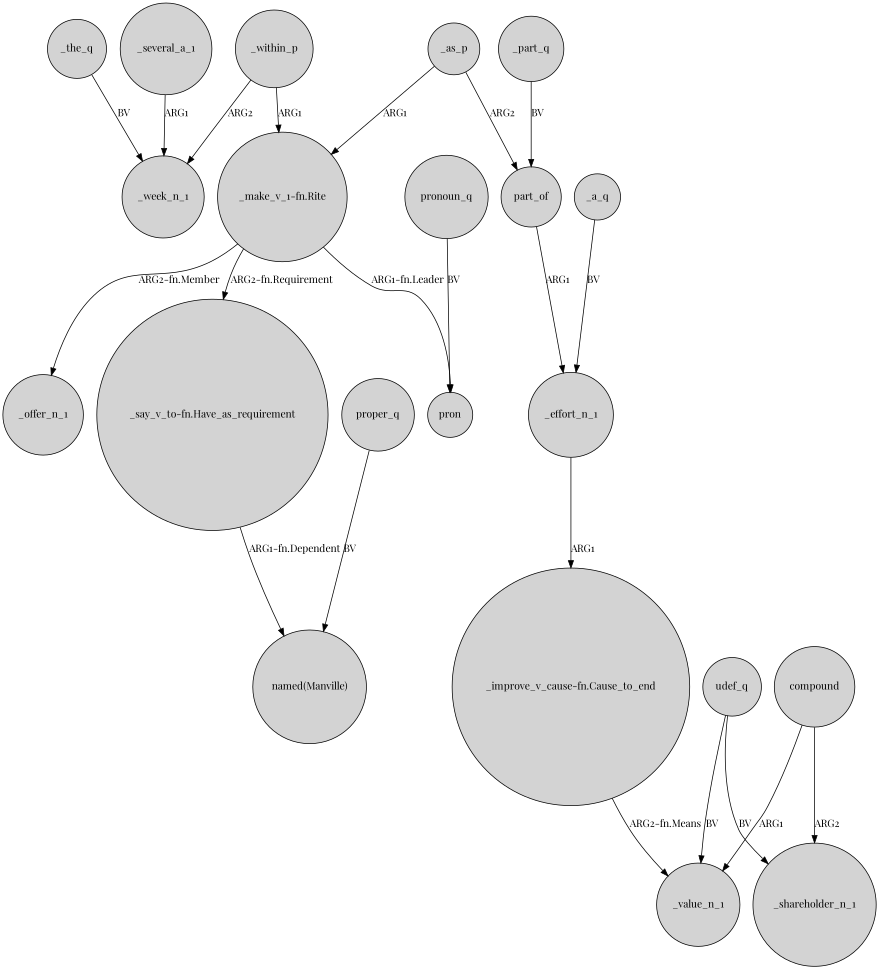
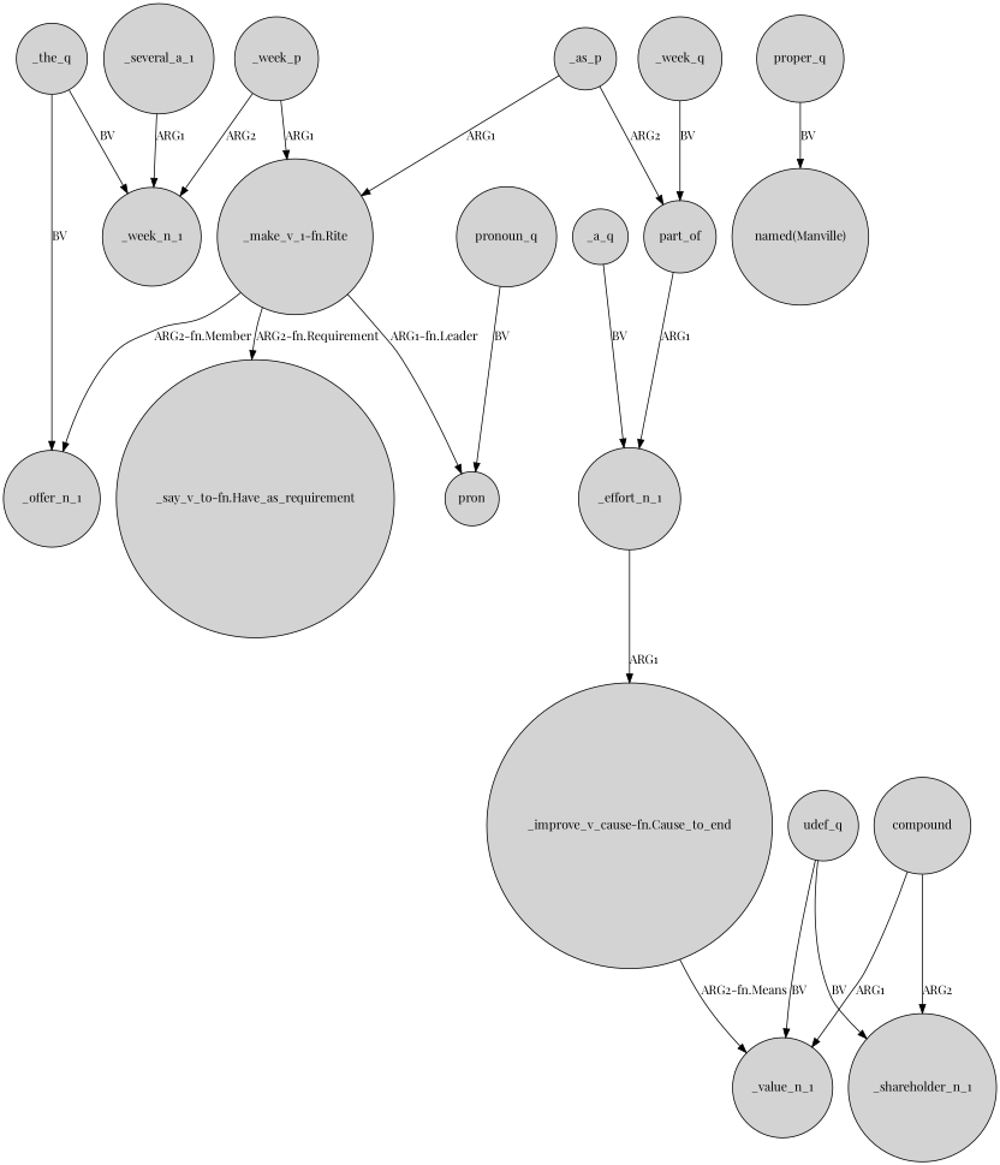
  digraph {
    fontname="Playfair Display"
    node [fontname="Playfair Display" shape=circle style=filled]
    edge [fontname="Playfair Display"]
    _the_q
    _week_n_1
    _offer_n_1
    proper_q
    "named(Manville)"
    "_say_v_to-fn.Have_as_requirement"
    "_make_v_1-fn.Rite"
    pron
    _as_p
    part_of
    _effort_n_1
    "_improve_v_cause-fn.Cause_to_end"
    compound
    _shareholder_n_1
    _value_n_1
    udef_q
-   _within_p
+   _within_p [label=_week_p]
    _a_q
    pronoun_q
-   _part_q
+   _part_q [label=_week_q]
    _several_a_1
    _the_q -> _week_n_1 [label=BV]
+   _the_q -> _offer_n_1 [label=BV]
    proper_q -> "named(Manville)" [label=BV]
-   "_say_v_to-fn.Have_as_requirement" -> "named(Manville)" [label="ARG1-fn.Dependent"]
    "_make_v_1-fn.Rite" -> _offer_n_1 [label="ARG2-fn.Member"]
    "_make_v_1-fn.Rite" -> "_say_v_to-fn.Have_as_requirement" [label="ARG2-fn.Requirement"]
    "_make_v_1-fn.Rite" -> pron [label="ARG1-fn.Leader"]
    _as_p -> "_make_v_1-fn.Rite" [label=ARG1]
    _as_p -> part_of [label=ARG2]
    part_of -> _effort_n_1 [label=ARG1]
    _effort_n_1 -> "_improve_v_cause-fn.Cause_to_end" [label=ARG1]
    "_improve_v_cause-fn.Cause_to_end" -> _value_n_1 [label="ARG2-fn.Means"]
    compound -> _shareholder_n_1 [label=ARG2]
    compound -> _value_n_1 [label=ARG1]
    udef_q -> _shareholder_n_1 [label=BV]
    udef_q -> _value_n_1 [label=BV]
    _within_p -> _week_n_1 [label=ARG2]
    _within_p -> "_make_v_1-fn.Rite" [label=ARG1]
    _a_q -> _effort_n_1 [label=BV]
    pronoun_q -> pron [label=BV]
    _part_q -> part_of [label=BV]
    _several_a_1 -> _week_n_1 [label=ARG1]
  }
